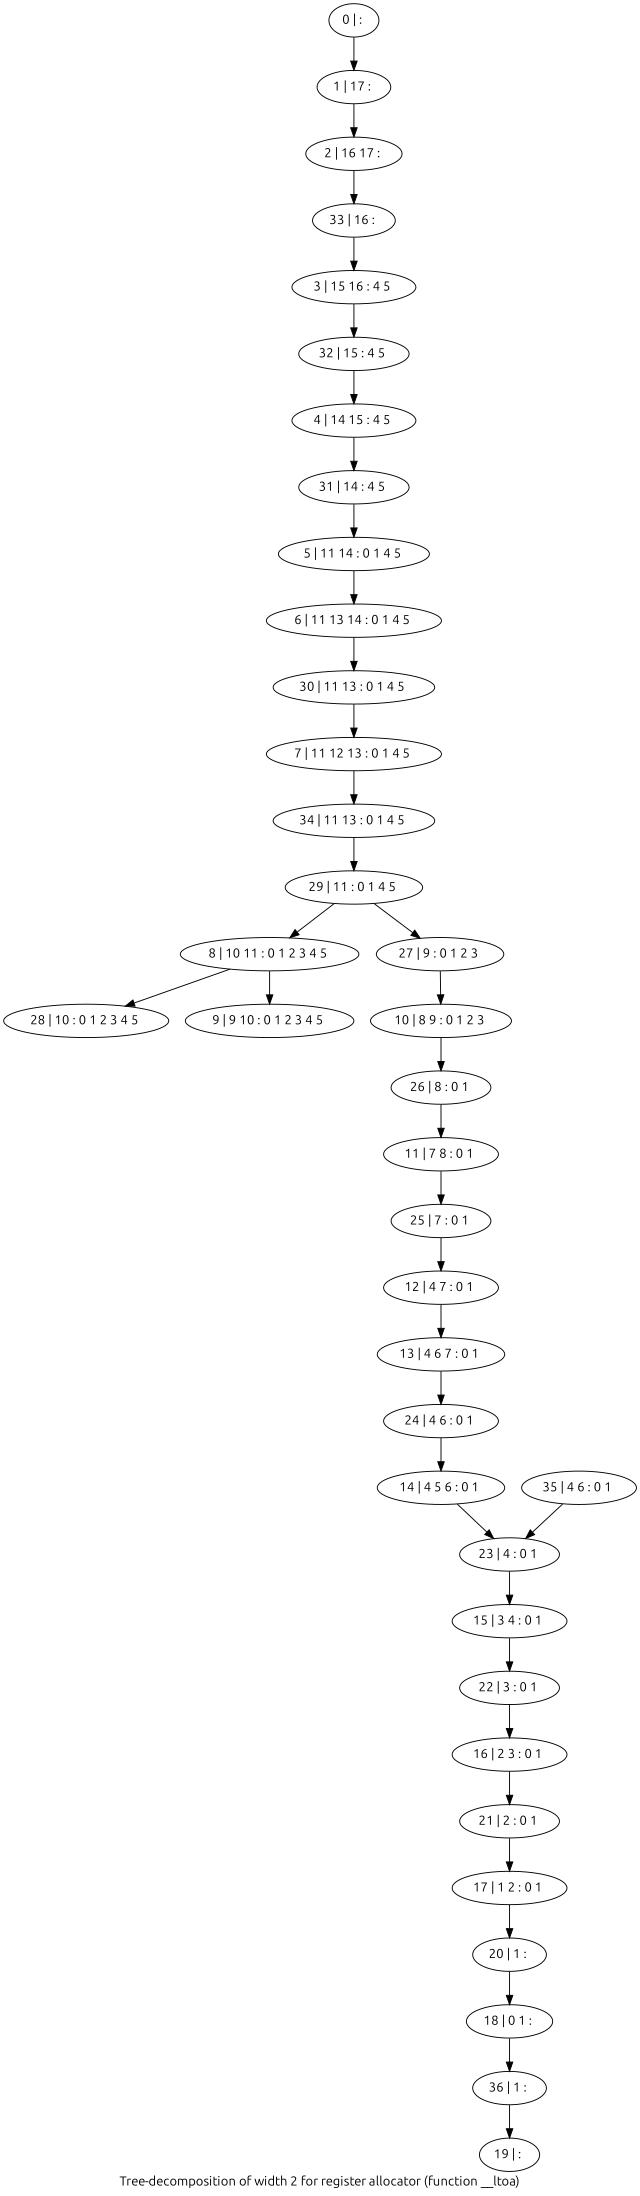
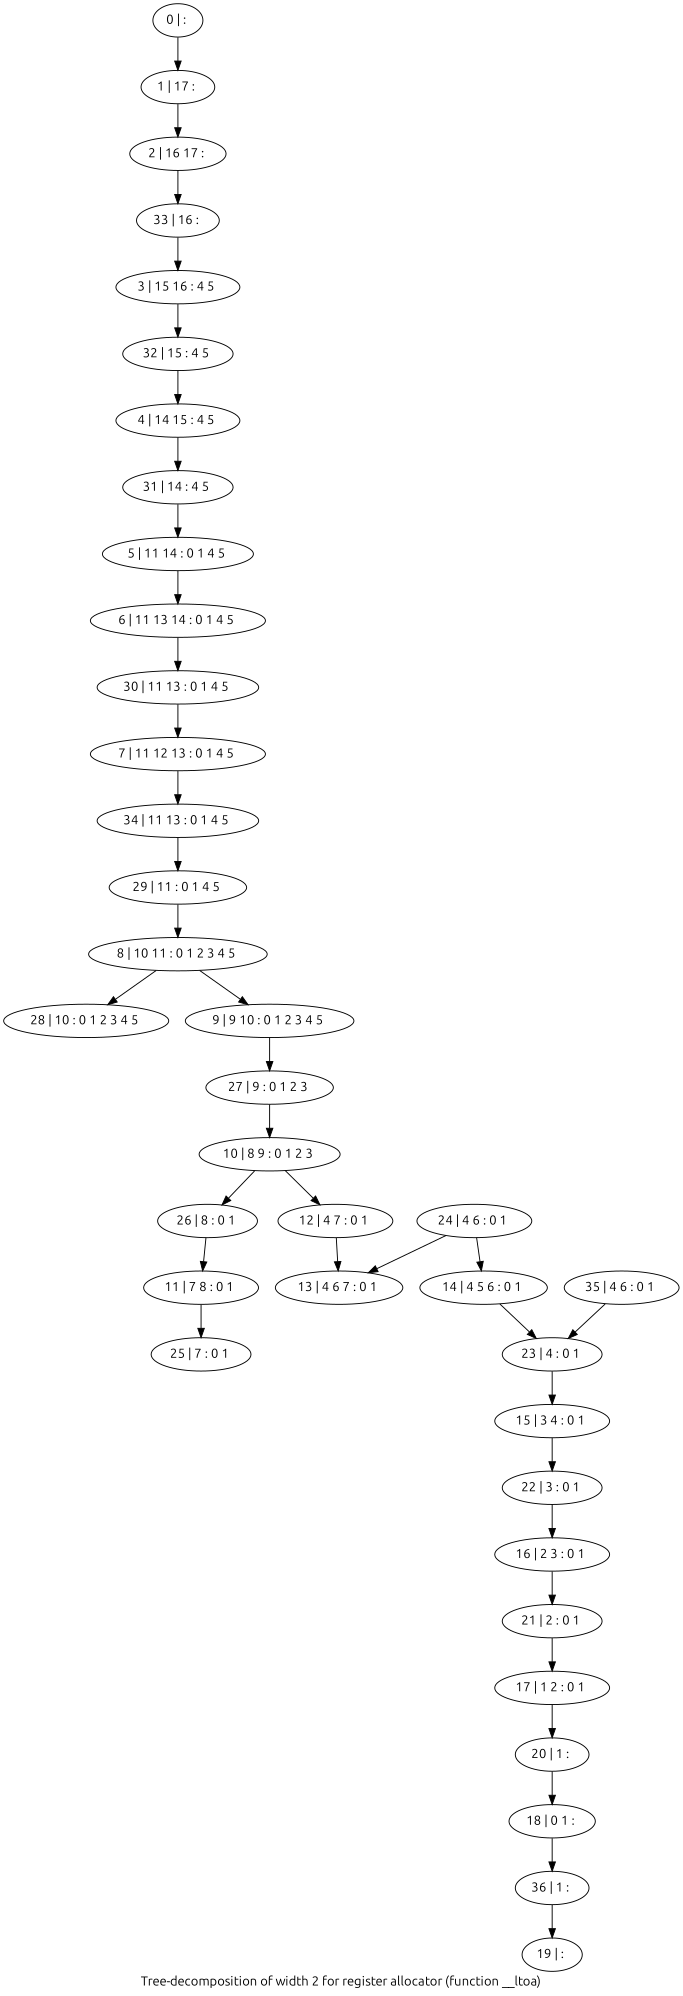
  digraph {
    fontname=Ubuntu
    label="Tree-decomposition of width 2 for register allocator (function __ltoa)"
    node [fontname=Ubuntu]
    edge [fontname=Ubuntu]
    n1 [label="0 | : "]
    n2 [label="1 | 17 : "]
    n3 [label="2 | 16 17 : "]
    n4 [label="33 | 16 : "]
    n5 [label="3 | 15 16 : 4 5 "]
    n6 [label="32 | 15 : 4 5 "]
    n7 [label="4 | 14 15 : 4 5 "]
    n8 [label="31 | 14 : 4 5 "]
    n9 [label="5 | 11 14 : 0 1 4 5 "]
    n10 [label="6 | 11 13 14 : 0 1 4 5 "]
    n11 [label="30 | 11 13 : 0 1 4 5 "]
    n12 [label="7 | 11 12 13 : 0 1 4 5 "]
    n13 [label="34 | 11 13 : 0 1 4 5 "]
    n14 [label="29 | 11 : 0 1 4 5 "]
    n15 [label="8 | 10 11 : 0 1 2 3 4 5 "]
    n16 [label="28 | 10 : 0 1 2 3 4 5 "]
    n17 [label="9 | 9 10 : 0 1 2 3 4 5 "]
    n18 [label="27 | 9 : 0 1 2 3 "]
    n19 [label="10 | 8 9 : 0 1 2 3 "]
    n20 [label="26 | 8 : 0 1 "]
    n21 [label="11 | 7 8 : 0 1 "]
    n22 [label="25 | 7 : 0 1 "]
    n23 [label="12 | 4 7 : 0 1 "]
    n24 [label="13 | 4 6 7 : 0 1 "]
    n25 [label="24 | 4 6 : 0 1 "]
    n26 [label="14 | 4 5 6 : 0 1 "]
    n27 [label="23 | 4 : 0 1 "]
    n28 [label="35 | 4 6 : 0 1 "]
    n29 [label="15 | 3 4 : 0 1 "]
    n30 [label="22 | 3 : 0 1 "]
    n31 [label="16 | 2 3 : 0 1 "]
    n32 [label="21 | 2 : 0 1 "]
    n33 [label="17 | 1 2 : 0 1 "]
    n34 [label="20 | 1 : "]
    n35 [label="18 | 0 1 : "]
    n36 [label="36 | 1 : "]
    n37 [label="19 | : "]
    n1 -> n2
    n2 -> n3
    n3 -> n4
    n4 -> n5
    n5 -> n6
    n6 -> n7
    n7 -> n8
    n8 -> n9
    n9 -> n10
    n10 -> n11
    n11 -> n12
    n12 -> n13
    n13 -> n14
    n14 -> n15
    n15 -> n16
    n15 -> n17
-   n14 -> n18
+   n17 -> n18
    n18 -> n19
    n19 -> n20
    n20 -> n21
    n21 -> n22
-   n22 -> n23
+   n19 -> n23
    n23 -> n24
-   n24 -> n25
+   n25 -> n24
    n25 -> n26
    n26 -> n27
    n27 -> n29
    n28 -> n27
    n29 -> n30
    n30 -> n31
    n31 -> n32
    n32 -> n33
    n33 -> n34
    n34 -> n35
    n35 -> n36
    n36 -> n37
  }
